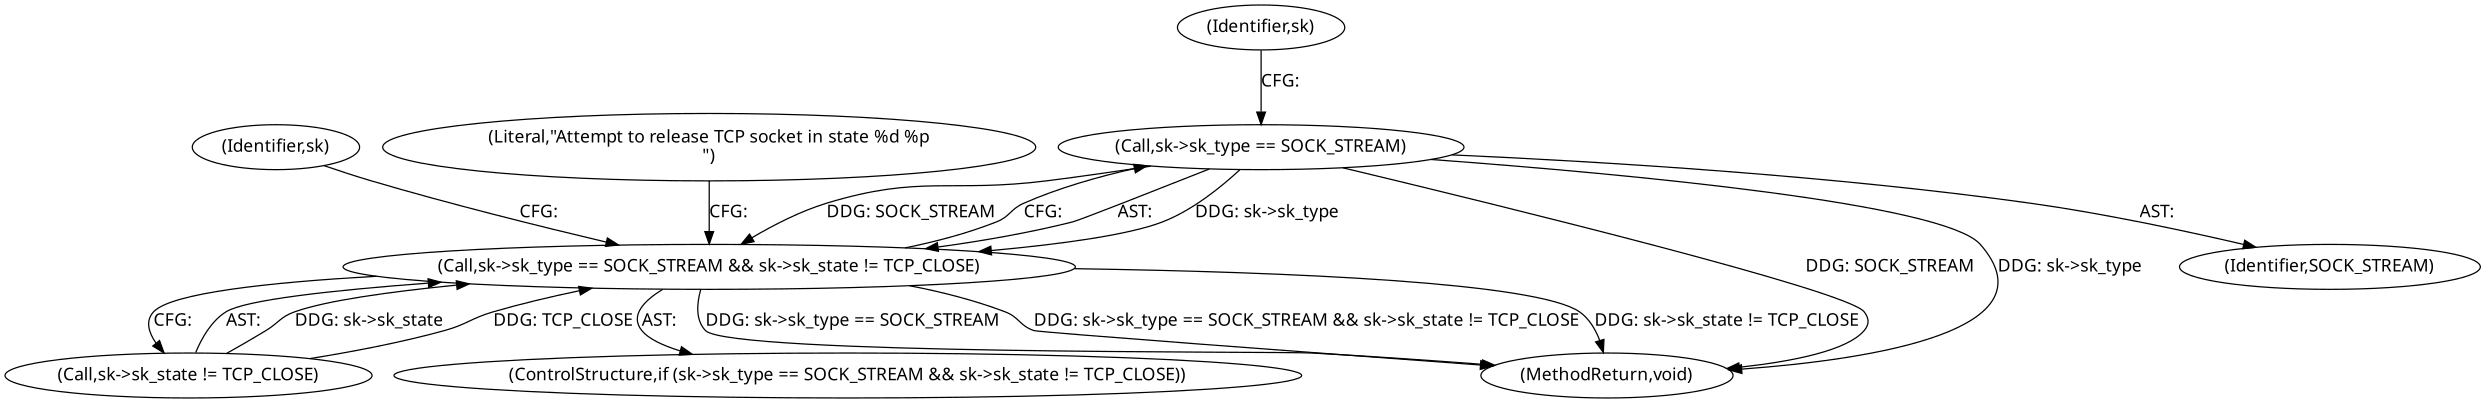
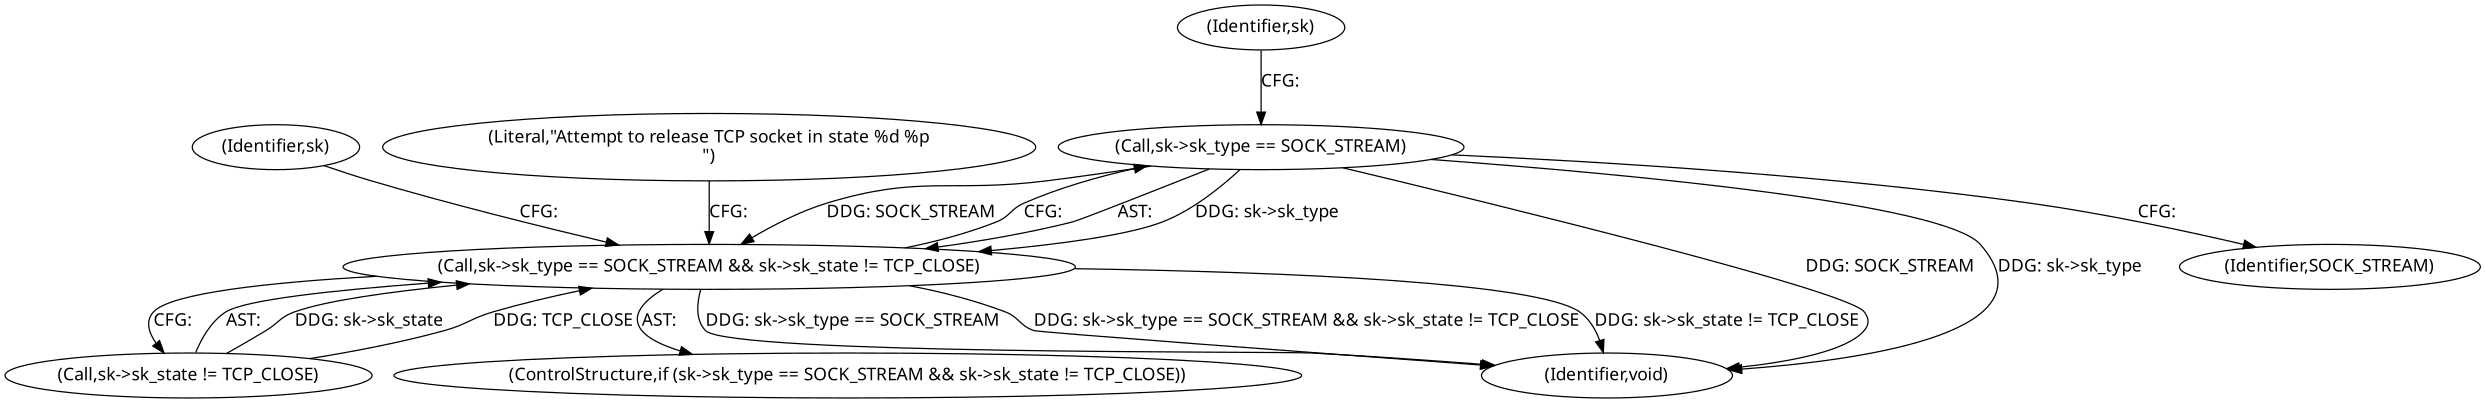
  digraph {
    fontname="Noto Sans"
    node [fontname="Noto Sans"]
    edge [fontname="Noto Sans"]
    n1 [label="(Call,sk->sk_type == SOCK_STREAM)"]
    n2 [label="(Call,sk->sk_type == SOCK_STREAM && sk->sk_state != TCP_CLOSE)"]
-   n3 [label="(MethodReturn,void)"]
+   n3 [label="(Identifier,void)"]
    n4 [label="(Identifier,SOCK_STREAM)"]
    n5 [label="(Call,sk->sk_state != TCP_CLOSE)"]
    n6 [label="(ControlStructure,if (sk->sk_type == SOCK_STREAM && sk->sk_state != TCP_CLOSE))"]
    n7 [label="(Identifier,sk)"]
    n8 [label="(Identifier,sk)"]
    n9 [label="(Literal,\"Attempt to release TCP socket in state %d %p\n\")"]
    n1 -> n2 [label="AST: "]
    n1 -> n2 [label="DDG: sk->sk_type"]
    n1 -> n2 [label="DDG: SOCK_STREAM"]
    n1 -> n3 [label="DDG: SOCK_STREAM"]
    n1 -> n3 [label="DDG: sk->sk_type"]
-   n1 -> n4 [label="AST: "]
+   n1 -> n4 [label="CFG: "]
    n2 -> n1 [label="CFG: "]
    n2 -> n3 [label="DDG: sk->sk_type == SOCK_STREAM && sk->sk_state != TCP_CLOSE"]
    n2 -> n3 [label="DDG: sk->sk_state != TCP_CLOSE"]
    n2 -> n3 [label="DDG: sk->sk_type == SOCK_STREAM"]
    n2 -> n5 [label="CFG: "]
    n2 -> n6 [label="AST: "]
    n5 -> n2 [label="AST: "]
    n5 -> n2 [label="DDG: sk->sk_state"]
    n5 -> n2 [label="DDG: TCP_CLOSE"]
    n7 -> n2 [label="CFG: "]
    n8 -> n1 [label="CFG: "]
    n9 -> n2 [label="CFG: "]
  }
